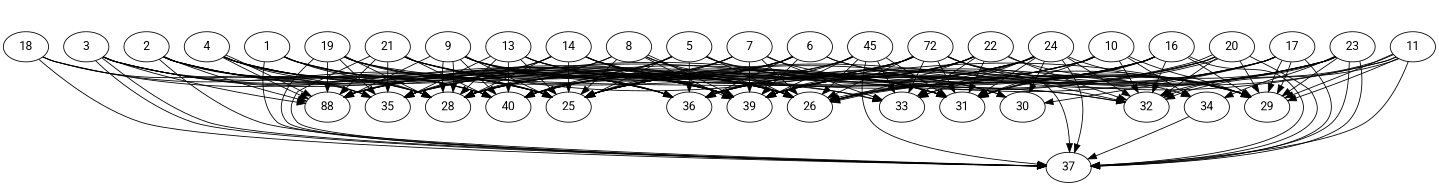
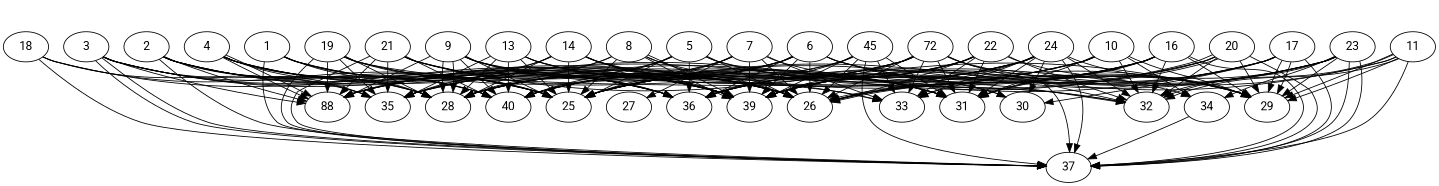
  digraph {
    fontname=Roboto
    node [alpha=0.09 fontname=Roboto]
    edge [fontname=Roboto]
    1 [alpha=0.17 expect_size=15644672]
    25 [alpha=0.04 expect_size=15961088]
    28 [alpha=0.16 expect_size=47754240]
    36 [alpha=0.16 expect_size=44525568]
    37 [alpha=0.15 expect_size=38016000]
    39 [alpha=0.19 expect_size=8474624]
    40 [alpha=0.08 expect_size=33645568]
    2 [alpha=0.06 expect_size=50366464]
    26 [alpha=0.17 expect_size=35195904]
    35 [alpha=0.08 expect_size=35672064]
    n11 [alpha=0.06 expect_size=18956288 label=88]
    3 [expect_size=9748480]
    4 [alpha=0.11 expect_size=29170688]
    5 [expect_size=44416000]
    29 [alpha=0.11 expect_size=15340544]
    31 [expect_size=12063744]
    6 [alpha=0.01 expect_size=28344320]
    32 [alpha=0.19 expect_size=14359552]
    34 [expect_size=35538944]
    7 [alpha=0.03 expect_size=8054784]
+   27 [alpha=0.12 expect_size=33168384]
    30 [alpha=0.11 expect_size=47315968]
    33 [alpha=0.10 expect_size=52140032]
    8 [expect_size=26371072]
    9 [alpha=0.13 expect_size=32317440]
    10 [alpha=0.01 expect_size=18537472]
    11 [alpha=0.18 expect_size=44618752]
    n28 [alpha=0.08 expect_size=36381696 label=72]
    13 [alpha=0.02 expect_size=51467264]
    14 [alpha=0.20 expect_size=26104832]
    n31 [alpha=0.08 expect_size=5367808 label=45]
    16 [alpha=0.19 expect_size=27240448]
    17 [alpha=0.06 expect_size=28859392]
    18 [alpha=0.06 expect_size=35490816]
    19 [alpha=0.14 expect_size=9746432]
    20 [alpha=0.05 expect_size=41271296]
    21 [alpha=0.01 expect_size=44300288]
    22 [alpha=0.16 expect_size=39877632]
    23 [alpha=0.13 expect_size=11844608]
    24 [alpha=0.00 expect_size=15975424]
    1 -> 25
    1 -> 28
    1 -> 36
    1 -> 37
    1 -> 39
    1 -> 40
    2 -> 25
    2 -> 28
    2 -> 36
    2 -> 37
    2 -> 39
    2 -> 40
    2 -> 26
    2 -> 35
    2 -> n11
    3 -> 25
    3 -> 28
    3 -> 36
    3 -> 37
    3 -> 37
    3 -> 39
    3 -> 26
    3 -> n11
    4 -> 25
    4 -> 28
    4 -> 36
    4 -> 39
    4 -> 40
    4 -> 26
    4 -> 35
    4 -> n11
    4 -> n11
    5 -> 25
    5 -> 28
    5 -> 36
    5 -> 40
    5 -> 26
    5 -> 35
    5 -> 29
    5 -> 31
    6 -> 25
    6 -> 28
    6 -> 36
    6 -> 39
    6 -> 40
+   6 -> 26
    6 -> n11
    6 -> 29
+   6 -> 32
    6 -> 34
    34 -> 37
    7 -> 25
    7 -> 28
    7 -> 39
    7 -> 40
    7 -> 26
+   7 -> 27
    7 -> 30
    7 -> 33
    8 -> 25
    8 -> 28
    8 -> 39
    8 -> 39
    8 -> 26
    8 -> 35
    8 -> 31
    9 -> 25
    9 -> 28
    9 -> 28
    9 -> 36
    9 -> 39
    9 -> 40
    9 -> n11
    9 -> 31
    9 -> 32
    10 -> 25
    10 -> 28
    10 -> 39
    10 -> n11
    10 -> 29
    10 -> 31
    10 -> 32
    10 -> 34
    11 -> 25
    11 -> 37
    11 -> 39
    11 -> 29
    11 -> 29
    11 -> 32
    11 -> 32
    n28 -> 25
    n28 -> 28
    n28 -> 37
    n28 -> 39
    n28 -> 40
    n28 -> 26
    n28 -> n11
    n28 -> 29
    n28 -> 31
    n28 -> 32
    n28 -> 33
    13 -> 25
    13 -> 28
    13 -> 39
    13 -> 40
    13 -> 26
    13 -> 35
    13 -> 31
    14 -> 25
    14 -> 28
    14 -> 39
    14 -> 26
    14 -> 35
    14 -> n11
    14 -> 30
    14 -> 33
    n31 -> 25
    n31 -> 28
    n31 -> 36
    n31 -> 37
    n31 -> 39
    n31 -> 26
    n31 -> 31
    n31 -> 33
    16 -> 25
    16 -> 36
    16 -> 37
    16 -> 39
    16 -> 40
    16 -> 26
    16 -> 29
    16 -> 31
    16 -> 32
    16 -> 33
    17 -> 36
    17 -> 37
    17 -> 39
    17 -> 26
    17 -> 35
    17 -> 29
    17 -> 29
    17 -> 30
    18 -> 25
    18 -> 37
    18 -> 39
    18 -> 35
    19 -> 25
    19 -> 28
    19 -> 37
    19 -> 26
    19 -> 35
    19 -> n11
    19 -> 31
    19 -> 32
    20 -> 28
    20 -> 37
    20 -> 26
    20 -> 26
    20 -> 35
    20 -> 29
    20 -> 31
    20 -> 32
    21 -> 36
    21 -> 37
    21 -> 40
    21 -> 26
    21 -> 35
    21 -> n11
    21 -> 29
    21 -> 33
    22 -> 25
    22 -> 36
    22 -> 39
    22 -> 40
    22 -> 26
    22 -> 29
    22 -> 31
    22 -> 32
    22 -> 33
    23 -> 25
    23 -> 36
    23 -> 37
    23 -> 37
    23 -> 39
    23 -> 26
    23 -> 29
    23 -> 31
    23 -> 32
    23 -> 34
    24 -> 25
    24 -> 36
    24 -> 37
    24 -> 39
    24 -> 40
    24 -> 26
    24 -> n11
    24 -> 29
    24 -> 31
    24 -> 32
    24 -> 30
    24 -> 33
  }
